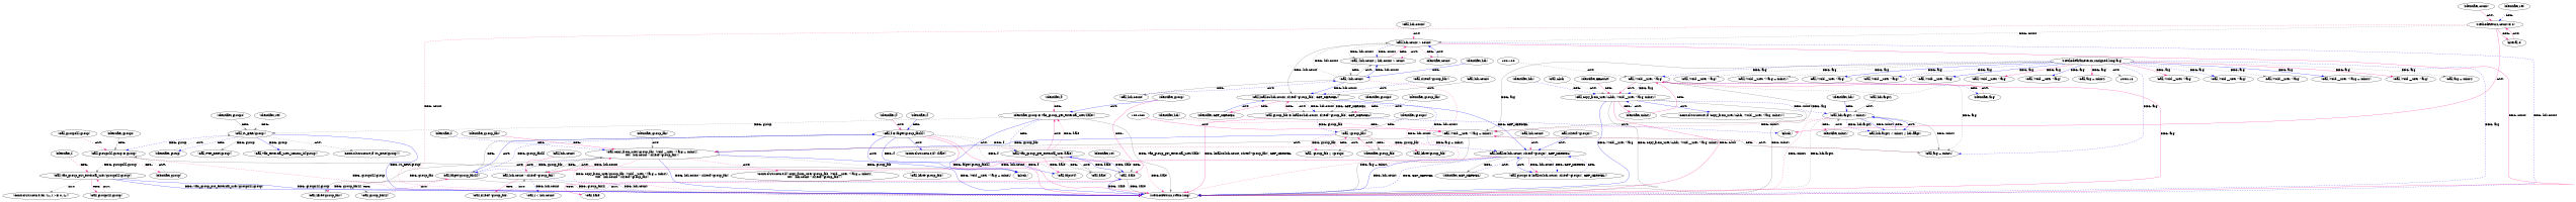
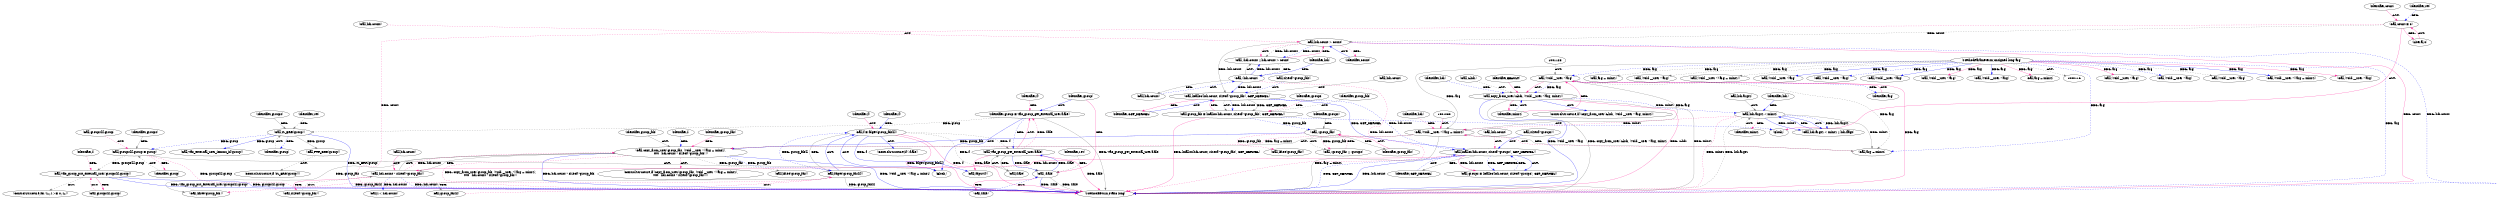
  digraph {
    edge [color=blue style=solid]
    n1 [label="(Call,vfio_group_put_external_user(groups[i].group))"]
    n2 [label="(MethodReturn,static long)"]
    n3 [label="(ControlStructure,for (i--; i >= 0; i--))"]
    n4 [label="(Call,groups[i].group)"]
    n5 [label="(Call,groups[i].group = group)"]
    n6 [label="(Identifier,group)"]
    n7 [label="(Block,)"]
    n8 [label="(Call,IS_ERR(group))"]
    n9 [label="(Identifier,group)"]
    n10 [label="(Call,PTR_ERR(group))"]
    n11 [label="(Call,vfio_external_user_iommu_id(group))"]
    n12 [label="(ControlStructure,if (IS_ERR(group)))"]
    n13 [label="(Identifier,group = vfio_group_get_external_user(f.file))"]
    n14 [label="(Call,vfio_group_get_external_user(f.file))"]
    n15 [label="(Call,!f.file)"]
    n16 [label="(Call,f.file)"]
    n17 [label="(Call,fdput(f))"]
    n18 [label="(Call,f.file)"]
    n19 [label="(ControlStructure,if (!f.file))"]
    n20 [label="(Call,f = fdget(group_fds[i]))"]
    n21 [label="(Call,fdget(group_fds[i]))"]
    n22 [label="(Call,kfree(group_fds))"]
    n23 [label="(Call,group_fds[i])"]
    n24 [label="(Call,copy_from_user(group_fds, (void __user *)(arg + minsz),\n\t\t\t\t   hdr.count * sizeof(*group_fds)))"]
    n25 [label="(Call,hdr.count * sizeof(*group_fds))"]
    n26 [label="(ControlStructure,if (copy_from_user(group_fds, (void __user *)(arg + minsz),\n\t\t\t\t   hdr.count * sizeof(*group_fds))))"]
    n27 [label="(Call,kfree(group_fds))"]
    n28 [label="(Call,i < hdr.count)"]
    n29 [label="(Call,sizeof(*group_fds))"]
    n30 [label="(Call,!group_fds)"]
    n31 [label="(Call,!group_fds || !groups)"]
    n32 [label="(Identifier,group_fds)"]
    n33 [label="(Call,kfree(group_fds))"]
    n34 [label="(Call,group_fds = kcalloc(hdr.count, sizeof(*group_fds), GFP_KERNEL))"]
    n35 [label="(Call,kcalloc(hdr.count, sizeof(*group_fds), GFP_KERNEL))"]
    n36 [label="(Block,)"]
    n37 [label="(Call,kcalloc(hdr.count, sizeof(*groups), GFP_KERNEL))"]
    n38 [label="(Identifier,GFP_KERNEL)"]
    n39 [label="(Identifier,GFP_KERNEL)"]
    n40 [label="(Call,groups = kcalloc(hdr.count, sizeof(*groups), GFP_KERNEL))"]
    n41 [label="(Call,hdr.count > count)"]
    n42 [label="(Call,!hdr.count || hdr.count > count)"]
    n43 [label="(Identifier,count)"]
    n44 [label="(Call,!hdr.count)"]
    n45 [label="(Call,hdr.count)"]
-   n46 [label="(MethodReturn,count = 0)"]
+   n46 [label="(Call,count = 0)"]
    n47 [label="(Literal,0)"]
    n48 [label="(Call,(void __user *)(arg + minsz))"]
    n49 [label="(Call,arg + minsz)"]
    n50 [label="(Call,(void __user *)arg)"]
    n51 [label="(Call,copy_from_user(&hdr, (void __user *)arg, minsz))"]
    n52 [label="(Identifier,arg)"]
    n53 [label="(Call,hdr.argsz < minsz)"]
    n54 [label="(Identifier,minsz)"]
    n55 [label="(ControlStructure,if (copy_from_user(&hdr, (void __user *)arg, minsz)))"]
    n56 [label="(MethodParameterIn,unsigned long arg)"]
    n57 [label="(Call,(void __user *)arg)"]
    n58 [label="(Call,(void __user *)arg)"]
    n59 [label="(Call,(void __user *)arg)"]
    n60 [label="(Call,(void __user *)(arg + minsz))"]
    n61 [label="(Call,(void __user *)arg)"]
    n62 [label="(Call,arg + minsz)"]
    n63 [label="(Call,(void __user *)arg)"]
    n64 [label="(Call,(void __user *)(arg + minsz))"]
    n65 [label="(Call,(void __user *)arg)"]
    n66 [label="(Call,(void __user *)arg)"]
    n67 [label="(Call,(void __user *)arg)"]
    n68 [label="(Call,(void __user *)arg)"]
    n69 [label="(Call,(void __user *)arg)"]
    n70 [label="(Call,arg + minsz)"]
    1000116
    n72 [label="(Identifier,minsz)"]
    n73 [label="(Call,hdr.argsz < minsz || hdr.flags)"]
    n74 [label="(Identifier,ret)"]
    n75 [label="(Call,sizeof(*group_fds))"]
    n76 [label="(Call,hdr.count)"]
    n77 [label="(Call,hdr.count)"]
    n78 [label="(Identifier,groups)"]
    n79 [label="(Identifier,group_fds)"]
    n80 [label="(Call,&hdr)"]
    n81 [label="(Identifier,count)"]
    n82 [label="(Identifier,hdr)"]
    n83 [label="(Identifier,group_fds)"]
    n84 [label="(Identifier,f)"]
    n85 [label="(Identifier,group)"]
    n86 [label="(Call,hdr.argsz)"]
    n87 [label="(Call,hdr.count)"]
    n88 [label="(Call,sizeof(*groups))"]
    n89 [label="(Identifier,ret)"]
    n90 [label="(Identifier,ret)"]
    n91 [label="(Call,groups[i].group)"]
    n92 [label="(Identifier,EFAULT)"]
    n93 [label="(Identifier,groups)"]
    n94 [label="(Identifier,f)"]
    n95 [label="(Call,hdr.count)"]
    n96 [label="(Identifier,hdr)"]
    n97 [label="(Identifier,hdr)"]
    n98 [label="(Identifier,group_fds)"]
    n99 [label="(Identifier,hdr)"]
    n100 [label="(Identifier,groups)"]
    n101 [label="(Identifier,i)"]
    n102 [label="(Identifier,f)"]
    n103 [label="(Identifier,groups)"]
    n104 [label="(Identifier,i)"]
    1001230
    1001123
    n1 -> n2 [label="DDG: vfio_group_put_external_user(groups[i].group)"]
    n1 -> n2 [label="DDG: groups[i].group"]
    n1 -> n3 [color=gray40 label="AST: " style=dashed]
    n1 -> n4 [color=deeppink label="CFG: "]
    n4 -> n1 [color=deeppink label="AST: " style=dashed]
    n5 -> n1 [color=gray40 label="DDG: groups[i].group" style=dashed]
    n5 -> n2 [color=deeppink label="DDG: groups[i].group" style=dashed]
    n5 -> n6 [color=deeppink label="CFG: " style=dashed]
    n5 -> n7 [color=gray40 label="AST: "]
    n6 -> n5 [color=gray40 label="AST: " style=dashed]
    n8 -> n2 [label="DDG: IS_ERR(group)"]
    n8 -> n5 [label="DDG: group" style=dashed]
    n8 -> n9 [label="CFG: " style=dashed]
    n8 -> n10 [color=gray40 label="DDG: group"]
    n8 -> n11 [label="DDG: group"]
-   n8 -> n12 [color=gray40 label="AST: " style=dashed]
+   n10 -> n12 [color=gray40 label="AST: " style=dashed]
    n9 -> n8 [color=gray40 label="AST: " style=dashed]
    n13 -> n2 [color=gray40 label="DDG: vfio_group_get_external_user(f.file)"]
    n13 -> n7 [label="AST: "]
    n13 -> n8 [color=gray40 label="DDG: group" style=dashed]
    n13 -> n14 [label="CFG: " style=dashed]
-   n14 -> n2 [color=deeppink label="DDG: f.file" style=dashed]
+   n14 -> n2 [color=deeppink label="DDG: f.file"]
    n14 -> n13 [color=deeppink label="AST: "]
    n14 -> n13 [color=deeppink label="DDG: f.file" style=dashed]
    n14 -> n15 [label="DDG: f.file"]
    n14 -> n16 [color=gray40 label="CFG: "]
    n14 -> n17 [color=deeppink label="DDG: f.file"]
    n15 -> n2 [label="DDG: !f.file"]
    n15 -> n2 [color=gray40 label="DDG: f.file"]
    n15 -> n14 [label="DDG: f.file"]
    n15 -> n18 [color=deeppink label="CFG: "]
    n16 -> n14 [color=gray40 label="AST: "]
    n18 -> n15 [label="AST: " style=dashed]
    n20 -> n2 [color=deeppink label="DDG: fdget(group_fds[i])"]
    n20 -> n2 [color=deeppink label="DDG: f"]
    n20 -> n7 [label="AST: "]
    n20 -> n14 [color=gray40 label="DDG: f" style=dashed]
    n20 -> n15 [color=gray40 label="DDG: f" style=dashed]
    n20 -> n17 [label="DDG: f"]
    n20 -> n19 [label="AST: "]
    n20 -> n21 [color=gray40 label="CFG: "]
    n21 -> n2 [color=gray40 label="DDG: group_fds[i]"]
    n21 -> n20 [label="AST: "]
    n21 -> n20 [label="DDG: group_fds[i]" style=dashed]
    n21 -> n22 [color=deeppink label="DDG: group_fds[i]" style=dashed]
    n21 -> n23 [color=gray40 label="CFG: "]
    n23 -> n21 [color=deeppink label="AST: " style=dashed]
    n24 -> n2 [label="DDG: (void __user *)(arg + minsz)"]
    n24 -> n2 [color=deeppink label="DDG: copy_from_user(group_fds, (void __user *)(arg + minsz),\n\t\t\t\t   hdr.count * sizeof(*group_fds))" style=dashed]
    n24 -> n2 [label="DDG: hdr.count * sizeof(*group_fds)"]
    n24 -> n21 [label="DDG: group_fds" style=dashed]
    n24 -> n22 [color=gray40 label="DDG: group_fds"]
    n24 -> n25 [color=gray40 label="CFG: "]
    n24 -> n26 [color=deeppink label="AST: " style=dashed]
    n24 -> n27 [color=gray40 label="DDG: group_fds" style=dashed]
    n25 -> n2 [label="DDG: hdr.count" style=dashed]
    n25 -> n24 [color=gray40 label="AST: "]
    n25 -> n24 [color=deeppink label="DDG: hdr.count" style=dashed]
    n25 -> n28 [label="DDG: hdr.count" style=dashed]
    n25 -> n29 [color=deeppink label="CFG: "]
    n29 -> n25 [color=gray40 label="AST: " style=dashed]
    n30 -> n24 [label="DDG: group_fds"]
    n30 -> n31 [color=gray40 label="AST: " style=dashed]
    n30 -> n31 [color=deeppink label="DDG: group_fds" style=dashed]
    n30 -> n32 [color=gray40 label="CFG: "]
    n30 -> n33 [color=deeppink label="DDG: group_fds" style=dashed]
    n31 -> n30 [color=deeppink label="CFG: " style=dashed]
    n32 -> n30 [color=deeppink label="AST: "]
    n34 -> n2 [color=deeppink label="DDG: kcalloc(hdr.count, sizeof(*group_fds), GFP_KERNEL)"]
    n34 -> n30 [label="DDG: group_fds" style=dashed]
    n34 -> n35 [color=deeppink label="CFG: "]
    n34 -> n36 [label="AST: " style=dashed]
    n35 -> n34 [color=gray40 label="AST: " style=dashed]
    n35 -> n34 [label="DDG: hdr.count" style=dashed]
    n35 -> n34 [color=gray40 label="DDG: GFP_KERNEL"]
    n35 -> n37 [label="DDG: hdr.count" style=dashed]
    n35 -> n37 [label="DDG: GFP_KERNEL"]
    n35 -> n38 [color=deeppink label="CFG: "]
    n37 -> n2 [label="DDG: hdr.count"]
    n37 -> n2 [label="DDG: GFP_KERNEL" style=dashed]
    n37 -> n25 [color=deeppink label="DDG: hdr.count"]
    n37 -> n39 [color=gray40 label="CFG: "]
    n37 -> n40 [label="AST: "]
    n37 -> n40 [color=deeppink label="DDG: hdr.count"]
    n37 -> n40 [label="DDG: GFP_KERNEL" style=dashed]
    n38 -> n35 [label="AST: "]
    n39 -> n37 [label="AST: " style=dashed]
    n40 -> n37 [label="CFG: " style=dashed]
    n41 -> n2 [color=deeppink label="DDG: count"]
    n41 -> n2 [label="DDG: hdr.count" style=dashed]
    n41 -> n35 [color=gray40 label="DDG: hdr.count"]
    n41 -> n42 [color=deeppink label="AST: " style=dashed]
    n41 -> n42 [color=gray40 label="DDG: hdr.count" style=dashed]
    n41 -> n42 [label="DDG: count" style=dashed]
    n41 -> n43 [color=deeppink label="CFG: " style=dashed]
    n42 -> n41 [color=deeppink label="CFG: "]
    n42 -> n44 [color=gray40 label="CFG: " style=dashed]
    n43 -> n41 [label="AST: "]
    n44 -> n2 [color=deeppink label="DDG: hdr.count" style=dashed]
    n44 -> n35 [label="DDG: hdr.count"]
-   n44 -> n41 [color=gray40 label="DDG: hdr.count" style=dashed]
    n44 -> n42 [color=gray40 label="AST: "]
    n44 -> n42 [label="DDG: hdr.count"]
    n44 -> n45 [color=gray40 label="CFG: "]
    n45 -> n44 [label="AST: " style=dashed]
    n46 -> n2 [color=deeppink label="DDG: count" style=dashed]
    n46 -> n36 [color=deeppink label="AST: "]
    n46 -> n41 [color=gray40 label="DDG: count" style=dashed]
    n46 -> n47 [color=deeppink label="CFG: "]
    n47 -> n46 [color=deeppink label="AST: "]
    n48 -> n2 [color=gray40 label="DDG: arg + minsz"]
    n48 -> n24 [color=gray40 label="AST: "]
    n48 -> n24 [color=deeppink label="DDG: arg + minsz" style=dashed]
    n48 -> n49 [color=gray40 label="CFG: "]
    n49 -> n48 [color=deeppink label="AST: " style=dashed]
    n50 -> n2 [color=deeppink label="DDG: arg"]
    n50 -> n48 [color=gray40 label="DDG: arg"]
    n50 -> n49 [color=gray40 label="DDG: arg" style=dashed]
    n50 -> n51 [color=deeppink label="AST: "]
    n50 -> n51 [label="DDG: arg" style=dashed]
    n50 -> n52 [label="CFG: " style=dashed]
    n51 -> n2 [label="DDG: (void __user *)arg"]
    n51 -> n2 [color=gray40 label="DDG: copy_from_user(&hdr, (void __user *)arg, minsz)"]
    n51 -> n2 [color=deeppink label="DDG: &hdr"]
    n51 -> n2 [color=gray40 label="DDG: minsz"]
    n51 -> n53 [label="DDG: minsz" style=dashed]
    n51 -> n54 [color=deeppink label="CFG: "]
    n51 -> n55 [label="AST: "]
    n52 -> n50 [color=deeppink label="AST: "]
    n53 -> n2 [color=deeppink label="DDG: minsz" style=dashed]
    n53 -> n2 [color=gray40 label="DDG: hdr.argsz" style=dashed]
    n53 -> n48 [color=deeppink label="DDG: minsz" style=dashed]
    n53 -> n49 [color=gray40 label="DDG: minsz"]
    n53 -> n72 [color=deeppink label="CFG: " style=dashed]
    n53 -> n73 [label="AST: "]
    n53 -> n73 [label="DDG: hdr.argsz" style=dashed]
    n53 -> n73 [label="DDG: minsz"]
    n54 -> n50 [color=deeppink label="CFG: "]
    n54 -> n51 [label="AST: " style=dashed]
    n56 -> n2 [label="DDG: arg" style=dashed]
    n56 -> n48 [color=gray40 label="DDG: arg"]
    n56 -> n49 [label="DDG: arg" style=dashed]
    n56 -> n50 [label="DDG: arg" style=dashed]
    n56 -> n57 [color=deeppink label="DDG: arg"]
    n56 -> n58 [label="DDG: arg" style=dashed]
    n56 -> n59 [color=gray40 label="DDG: arg" style=dashed]
    n56 -> n60 [label="DDG: arg"]
    n56 -> n61 [color=deeppink label="DDG: arg"]
    n56 -> n62 [color=gray40 label="DDG: arg" style=dashed]
    n56 -> n63 [color=gray40 label="DDG: arg" style=dashed]
    n56 -> n64 [color=gray40 label="DDG: arg" style=dashed]
    n56 -> n65 [label="DDG: arg"]
    n56 -> n66 [label="DDG: arg" style=dashed]
    n56 -> n67 [label="DDG: arg"]
    n56 -> n68 [color=deeppink label="DDG: arg"]
    n56 -> n69 [label="DDG: arg"]
    n56 -> n70 [color=deeppink label="DDG: arg"]
    n56 -> 1000116 [color=gray40 label="AST: " style=dashed]
    n72 -> n53 [color=gray40 label="AST: " style=dashed]
    n73 -> n53 [label="CFG: "]
    n74 -> n8 [color=gray40 label="CFG: " style=dashed]
    n75 -> n35 [label="AST: " style=dashed]
    n76 -> n37 [color=deeppink label="AST: " style=dashed]
    n77 -> n41 [color=deeppink label="AST: " style=dashed]
    n78 -> n30 [color=gray40 label="CFG: "]
    n79 -> n34 [color=gray40 label="AST: " style=dashed]
    n80 -> n51 [color=gray40 label="AST: " style=dashed]
    n81 -> n46 [color=deeppink label="AST: "]
    n82 -> n48 [color=deeppink label="CFG: " style=dashed]
    n83 -> n24 [color=deeppink label="CFG: "]
    n84 -> n20 [label="CFG: "]
    n85 -> n13 [label="AST: "]
    n85 -> n15 [color=deeppink label="CFG: "]
    n86 -> n53 [color=gray40 label="AST: "]
    n87 -> n25 [color=deeppink label="AST: "]
    n88 -> n37 [label="AST: "]
    n89 -> n46 [label="CFG: " style=dashed]
    n90 -> n15 [color=gray40 label="CFG: " style=dashed]
    n91 -> n5 [color=deeppink label="AST: " style=dashed]
    n92 -> n51 [color=deeppink label="CFG: "]
    n93 -> n5 [color=gray40 label="CFG: "]
    n94 -> n13 [color=deeppink label="CFG: " style=dashed]
    n95 -> n35 [color=gray40 label="AST: "]
    n96 -> n53 [label="CFG: "]
    n97 -> n51 [label="CFG: " style=dashed]
    n98 -> n24 [color=gray40 label="AST: "]
    n99 -> n44 [label="CFG: "]
    n100 -> n34 [color=deeppink label="CFG: " style=dashed]
    n101 -> n24 [label="CFG: " style=dashed]
    n102 -> n20 [color=deeppink label="AST: "]
    n103 -> n8 [color=gray40 label="CFG: "]
    n104 -> n1 [color=deeppink label="CFG: " style=dashed]
    1001230 -> n48 [color=deeppink label="AST: "]
    1001123 -> n50 [color=gray40 label="AST: " style=dashed]
  }
